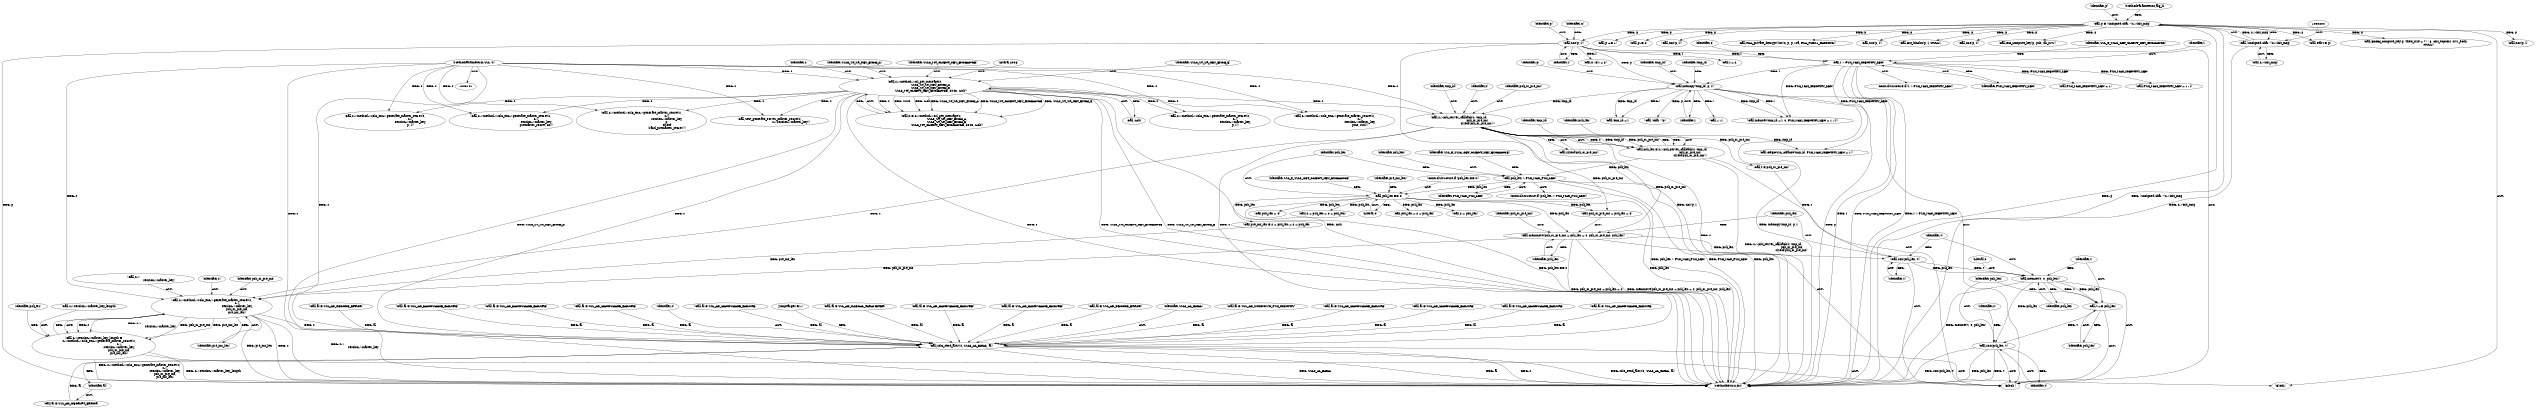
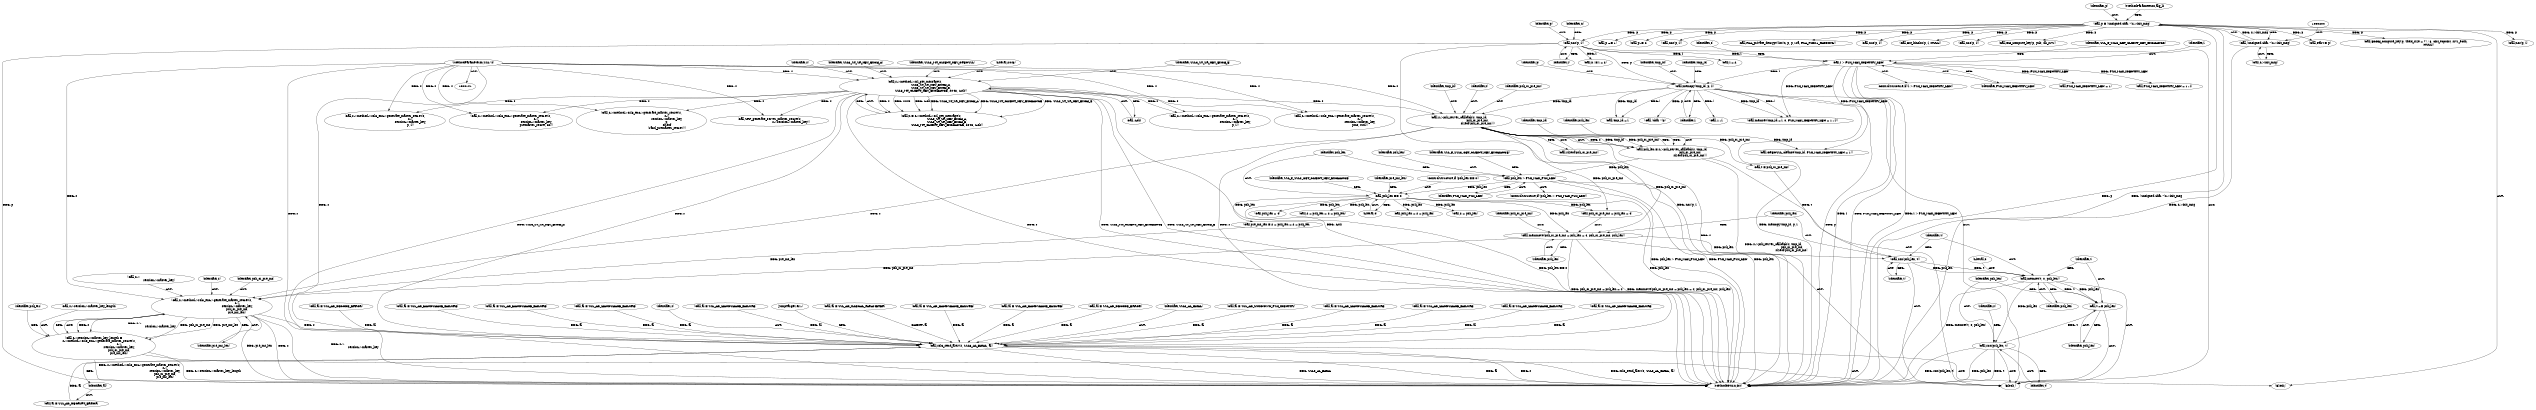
  digraph {
    n1 [label="(Call,memmove(psk_or_pre_ms + psk_len + 4, psk_or_pre_ms, psk_len))"]
    n2 [label="(Call,s2n(psk_len, t))"]
    n3 [label="(Call,s->method->ssl3_enc->generate_master_secret(s,\n                                                        s->\n                                                        session->master_key,\n                                                        psk_or_pre_ms,\n                                                        pre_ms_len))"]
    n4 [label="(Block,)"]
    n5 [label="(Identifier,psk_len)"]
    n6 [label="(MethodReturn,int)"]
    n7 [label="(Call,memset(t, 0, psk_len))"]
    n8 [label="(Identifier,t)"]
    n9 [label="(Call,ssl3_send_alert(s, SSL3_AL_FATAL, al))"]
    n10 [label="(Call,s->session->master_key_length =\n            s->method->ssl3_enc->generate_master_secret(s,\n                                                        s->\n                                                        session->master_key,\n                                                        psk_or_pre_ms,\n                                                        pre_ms_len))"]
    n11 [label="(Identifier,pre_ms_len)"]
    n12 [label="(Call,s->psk_server_callback(s, tmp_id,\n                                         psk_or_pre_ms,\n                                         sizeof(psk_or_pre_ms)))"]
    n13 [label="(Call,psk_len = s->psk_server_callback(s, tmp_id,\n                                         psk_or_pre_ms,\n                                         sizeof(psk_or_pre_ms)))"]
    n14 [label="(Call,OPENSSL_cleanse(tmp_id, PSK_MAX_IDENTITY_LEN + 1))"]
    n15 [label="(Call,sizeof(psk_or_pre_ms))"]
    n16 [label="(Call,t = psk_or_pre_ms)"]
    n17 [label="(Call,psk_or_pre_ms + psk_len + 4)"]
    n18 [label="(Call,psk_len > PSK_MAX_PSK_LEN)"]
    n19 [label="(Block,)"]
    n20 [label="(Identifier,al)"]
    n21 [label="(Call,s->method->ssl_get_message(s,\n                                   SSL3_ST_SR_KEY_EXCH_A,\n                                   SSL3_ST_SR_KEY_EXCH_B,\n                                   SSL3_MT_CLIENT_KEY_EXCHANGE, 2048, &ok))"]
    n22 [label="(Call,s->method->ssl3_enc->generate_master_secret(s,\n                                                        s->\n                                                        session->master_key,\n                                                        p,\n                                                        sizeof\n                                                        (rand_premaster_secret)))"]
    n23 [label="(Call,s->method->ssl3_enc->generate_master_secret(s,\n                                                        s->\n                                                        session->master_key,\n                                                        p, i))"]
    n24 [label="(Call,s->method->ssl3_enc->generate_master_secret(s,\n                                                        s->\n                                                        session->master_key,\n                                                        p, i))"]
    n25 [label="(Call,n = s->method->ssl_get_message(s,\n                                   SSL3_ST_SR_KEY_EXCH_A,\n                                   SSL3_ST_SR_KEY_EXCH_B,\n                                   SSL3_MT_CLIENT_KEY_EXCHANGE, 2048, &ok))"]
    n26 [label="(Call,s->method->ssl3_enc->generate_master_secret(s,\n                                                        s->\n                                                        session->master_key,\n                                                        premaster_secret, 32))"]
    n27 [label="(Call,&ok)"]
    n28 [label="(Call,SRP_generate_server_master_secret(s,\n                                               s->session->master_key))"]
    n29 [label="(Call,s->method->ssl3_enc->generate_master_secret(s,\n                                                        s->\n                                                        session->master_key,\n                                                        pms, outl))"]
    n30 [label="(MethodParameterIn,SSL *s)"]
    1000141
    n32 [label="(Call,memcpy(tmp_id, p, i))"]
    n33 [label="(Call,memset(tmp_id + i, 0, PSK_MAX_IDENTITY_LEN + 1 - i))"]
    n34 [label="(Call,tmp_id + i)"]
    n35 [label="(Call,(char *)p)"]
    n36 [label="(Identifier,i)"]
    n37 [label="(Call,1 - i)"]
    n38 [label="(Call,n2s(p, i))"]
    n39 [label="(Call,i > PSK_MAX_IDENTITY_LEN)"]
    n40 [label="(Call,n != i + 2)"]
    n41 [label="(Identifier,i)"]
    n42 [label="(Call,i + 2)"]
    n43 [label="(Call,PSK_MAX_IDENTITY_LEN + 1)"]
    n44 [label="(Call,PSK_MAX_IDENTITY_LEN + 1 - i)"]
    n45 [label="(Identifier,PSK_MAX_IDENTITY_LEN)"]
    n46 [label="(ControlStructure,if (i > PSK_MAX_IDENTITY_LEN))"]
    n47 [label="(Call,p = (unsigned char *)s->init_msg)"]
    n48 [label="(Call,(unsigned char *)s->init_msg)"]
    n49 [label="(Call,start = p)"]
    n50 [label="(Call,ECDH_compute_key(p, (field_size + 7) / 8, clnt_ecpoint, srvr_ecdh,\n                             NULL))"]
    n51 [label="(Call,n2s(p, i))"]
    n52 [label="(Call,p += 1)"]
    n53 [label="(Call,p -= 2)"]
    n54 [label="(Call,n2s(p, i))"]
    n55 [label="(Call,RSA_private_decrypt((int)n, p, p, rsa, RSA_PKCS1_PADDING))"]
    n56 [label="(Call,n2s(p, i))"]
    n57 [label="(Call,BN_bin2bn(p, i, NULL))"]
    n58 [label="(Call,n2s(p, i))"]
    n59 [label="(Call,DH_compute_key(p, pub, dh_srvr))"]
    n60 [label="(Call,s->init_msg)"]
    n61 [label="(Call,psk_len == 0)"]
    n62 [label="(Literal,0)"]
    n63 [label="(Call,psk_len + 2 + psk_len)"]
    n64 [label="(Call,2 + psk_len)"]
    n65 [label="(Call,pre_ms_len = 2 + psk_len + 2 + psk_len)"]
    n66 [label="(Call,psk_len + 4)"]
    n67 [label="(Call,2 + psk_len + 2 + psk_len)"]
    n68 [label="(ControlStructure,if (psk_len == 0))"]
    n69 [label="(ControlStructure,if (psk_len > PSK_MAX_PSK_LEN))"]
    n70 [label="(Identifier,PSK_MAX_PSK_LEN)"]
    n71 [label="(Call,t += psk_len)"]
    n72 [label="(Call,s2n(psk_len, t))"]
    n73 [label="(Identifier,psk_len)"]
    n74 [label="(Identifier,psk_len)"]
    n75 [label="(Identifier,t)"]
    n76 [label="(Call,al = SSL_AD_DECRYPT_ERROR)"]
    n77 [label="(Call,s->\n                                                        session->master_key)"]
    n78 [label="(Call,al = SSL_AD_HANDSHAKE_FAILURE)"]
    n79 [label="(Call,al = SSL_AD_HANDSHAKE_FAILURE)"]
    n80 [label="(Identifier,n)"]
    n81 [label="(Identifier,psk_len)"]
    n82 [label="(Identifier,tmp_id)"]
    n83 [label="(Call,al = SSL_AD_DECODE_ERROR)"]
    n84 [label="(Identifier,SSL3_AL_FATAL)"]
    n85 [label="(Call,al = SSL_AD_UNKNOWN_PSK_IDENTITY)"]
    n86 [label="(Identifier,psk_len)"]
    n87 [label="(Identifier,SSL3_ST_SR_KEY_EXCH_A)"]
    n88 [label="(Identifier,i)"]
    n89 [label="(Identifier,s)"]
    n90 [label="(Call,al = SSL_AD_HANDSHAKE_FAILURE)"]
    n91 [label="(Identifier,psk_len)"]
    n92 [label="(Identifier,tmp_id)"]
    n93 [label="(Call,al = SSL_AD_HANDSHAKE_FAILURE)"]
    n94 [label="(Identifier,s)"]
    n95 [label="(Call,al = SSL_AD_HANDSHAKE_FAILURE)"]
    n96 [label="(Identifier,psk_err)"]
-   n97 [label="(Identifier,SSL3_MT_CLIENT_KEY_EXCHANGE)"]
+   n97 [label="(Identifier,SSL3_MT_CLIENT_KEY_OPENSSL)"]
    n98 [label="(Call,al = SSL_AD_HANDSHAKE_FAILURE)"]
    n99 [label="(Call,al = SSL_AD_DECODE_ERROR)"]
    n100 [label="(Call,al = SSL_AD_HANDSHAKE_FAILURE)"]
    n101 [label="(Identifier,p)"]
    n102 [label="(Identifier,tmp_id)"]
    n103 [label="(Identifier,p)"]
    n104 [label="(Identifier,SSL_F_SSL3_GET_CLIENT_KEY_EXCHANGE)"]
    n105 [label="(Call,al = SSL_AD_HANDSHAKE_FAILURE)"]
    n106 [label="(Identifier,t)"]
    n107 [label="(Identifier,psk_or_pre_ms)"]
    n108 [label="(Call,al = SSL_AD_HANDSHAKE_FAILURE)"]
    n109 [label="(Literal,2048)"]
    n110 [label="(Identifier,SSL_F_SSL3_GET_CLIENT_KEY_EXCHANGE)"]
    n111 [label="(Identifier,s)"]
    n112 [label="(Identifier,psk_or_pre_ms)"]
    n113 [label="(Call,al = SSL_AD_HANDSHAKE_FAILURE)"]
    n114 [label="(Identifier,psk_len)"]
    n115 [label="(JumpTarget,err:)"]
    n116 [label="(Identifier,s)"]
    n117 [label="(Identifier,p)"]
    n118 [label="(Identifier,t)"]
    n119 [label="(Identifier,psk_or_pre_ms)"]
    n120 [label="(Identifier,SSL3_ST_SR_KEY_EXCH_B)"]
    n121 [label="(Identifier,tmp_id)"]
    n122 [label="(Call,al = SSL_AD_ILLEGAL_PARAMETER)"]
    n123 [label="(Call,s->session->master_key_length)"]
    n124 [label="(Identifier,psk_len)"]
    n125 [label="(Literal,0)"]
    n126 [label="(Identifier,s)"]
    n127 [label="(Identifier,SSL_F_SSL3_GET_CLIENT_KEY_EXCHANGE)"]
    n128 [label="(MethodParameterIn,alg_k)"]
    n129 [label="(Identifier,s)"]
    n130 [label="(Identifier,pre_ms_len)"]
    1000204
    n1 -> n2 [label="DDG: psk_len"]
    n1 -> n3 [label="DDG: psk_or_pre_ms"]
    n1 -> n4 [label="AST: "]
    n1 -> n5 [label="CFG: "]
    n1 -> n6 [label="DDG: psk_or_pre_ms + psk_len + 4"]
    n1 -> n6 [label="DDG: memmove(psk_or_pre_ms + psk_len + 4, psk_or_pre_ms, psk_len)"]
    n2 -> n4 [label="AST: "]
    n2 -> n7 [label="DDG: t"]
    n2 -> n7 [label="DDG: psk_len"]
    n2 -> n8 [label="CFG: "]
    n3 -> n6 [label="DDG: pre_ms_len"]
    n3 -> n6 [label="DDG: s"]
    n3 -> n6 [label="DDG: s->\n                                                        session->master_key"]
    n3 -> n9 [label="DDG: s"]
    n3 -> n10 [label="AST: "]
    n3 -> n10 [label="DDG: s"]
    n3 -> n10 [label="DDG: s->\n                                                        session->master_key"]
    n3 -> n10 [label="DDG: psk_or_pre_ms"]
    n3 -> n10 [label="DDG: pre_ms_len"]
    n3 -> n11 [label="CFG: "]
    n5 -> n1 [label="AST: "]
    n7 -> n4 [label="AST: "]
    n7 -> n6 [label="DDG: memset(t, 0, psk_len)"]
    n7 -> n71 [label="DDG: psk_len"]
    n7 -> n71 [label="DDG: t"]
    n7 -> n72 [label="DDG: psk_len"]
    n7 -> n73 [label="CFG: "]
    n8 -> n2 [label="AST: "]
    n9 -> n6 [label="DDG: SSL3_AL_FATAL"]
    n9 -> n6 [label="DDG: al"]
    n9 -> n6 [label="DDG: s"]
    n9 -> n6 [label="DDG: ssl3_send_alert(s, SSL3_AL_FATAL, al)"]
    n9 -> n19 [label="AST: "]
    n9 -> n20 [label="CFG: "]
    n10 -> n3 [label="CFG: "]
    n10 -> n4 [label="AST: "]
    n10 -> n6 [label="DDG: s->session->master_key_length"]
    n10 -> n6 [label="DDG: s->method->ssl3_enc->generate_master_secret(s,\n                                                        s->\n                                                        session->master_key,\n                                                        psk_or_pre_ms,\n                                                        pre_ms_len)"]
    n11 -> n3 [label="AST: "]
    n12 -> n1 [label="DDG: psk_or_pre_ms"]
    n12 -> n3 [label="DDG: s"]
    n12 -> n6 [label="DDG: s"]
    n12 -> n9 [label="DDG: s"]
    n12 -> n13 [label="AST: "]
    n12 -> n13 [label="DDG: s"]
    n12 -> n13 [label="DDG: tmp_id"]
    n12 -> n13 [label="DDG: psk_or_pre_ms"]
    n12 -> n14 [label="DDG: tmp_id"]
    n12 -> n15 [label="CFG: "]
    n12 -> n16 [label="DDG: psk_or_pre_ms"]
    n12 -> n17 [label="DDG: psk_or_pre_ms"]
    n13 -> n4 [label="AST: "]
    n13 -> n6 [label="DDG: s->psk_server_callback(s, tmp_id,\n                                         psk_or_pre_ms,\n                                         sizeof(psk_or_pre_ms))"]
    n13 -> n12 [label="CFG: "]
    n13 -> n18 [label="DDG: psk_len"]
    n15 -> n12 [label="AST: "]
    n16 -> n2 [label="DDG: t"]
    n17 -> n1 [label="AST: "]
    n18 -> n6 [label="DDG: psk_len > PSK_MAX_PSK_LEN"]
    n18 -> n6 [label="DDG: psk_len"]
    n18 -> n6 [label="DDG: PSK_MAX_PSK_LEN"]
    n18 -> n61 [label="DDG: psk_len"]
    n18 -> n69 [label="AST: "]
    n18 -> n70 [label="CFG: "]
    n20 -> n76 [label="AST: "]
    n21 -> n6 [label="DDG: SSL3_ST_SR_KEY_EXCH_A"]
    n21 -> n6 [label="DDG: s"]
    n21 -> n6 [label="DDG: SSL3_MT_CLIENT_KEY_EXCHANGE"]
    n21 -> n6 [label="DDG: SSL3_ST_SR_KEY_EXCH_B"]
    n21 -> n6 [label="DDG: &ok"]
    n21 -> n9 [label="DDG: s"]
    n21 -> n12 [label="DDG: s"]
    n21 -> n22 [label="DDG: s"]
    n21 -> n23 [label="DDG: s"]
    n21 -> n24 [label="DDG: s"]
    n21 -> n25 [label="AST: "]
    n21 -> n25 [label="DDG: s"]
    n21 -> n25 [label="DDG: 2048"]
    n21 -> n25 [label="DDG: &ok"]
    n21 -> n25 [label="DDG: SSL3_ST_SR_KEY_EXCH_A"]
    n21 -> n25 [label="DDG: SSL3_MT_CLIENT_KEY_EXCHANGE"]
    n21 -> n25 [label="DDG: SSL3_ST_SR_KEY_EXCH_B"]
    n21 -> n26 [label="DDG: s"]
    n21 -> n27 [label="CFG: "]
    n21 -> n28 [label="DDG: s"]
    n21 -> n29 [label="DDG: s"]
    n25 -> n21 [label="CFG: "]
    n27 -> n21 [label="AST: "]
    n30 -> n3 [label="DDG: s"]
    n30 -> n6 [label="DDG: s"]
    n30 -> n9 [label="DDG: s"]
    n30 -> n12 [label="DDG: s"]
    n30 -> n21 [label="DDG: s"]
    n30 -> n22 [label="DDG: s"]
    n30 -> n23 [label="DDG: s"]
    n30 -> n24 [label="DDG: s"]
    n30 -> n26 [label="DDG: s"]
    n30 -> n28 [label="DDG: s"]
    n30 -> n29 [label="DDG: s"]
    n30 -> 1000141 [label="AST: "]
    n32 -> n4 [label="AST: "]
    n32 -> n6 [label="DDG: memcpy(tmp_id, p, i)"]
    n32 -> n6 [label="DDG: p"]
    n32 -> n12 [label="DDG: tmp_id"]
    n32 -> n33 [label="DDG: tmp_id"]
    n32 -> n33 [label="DDG: i"]
    n32 -> n34 [label="DDG: tmp_id"]
    n32 -> n34 [label="DDG: i"]
    n32 -> n35 [label="DDG: p"]
    n32 -> n36 [label="CFG: "]
    n32 -> n37 [label="DDG: i"]
    n36 -> n32 [label="AST: "]
    n38 -> n4 [label="AST: "]
    n38 -> n6 [label="DDG: p"]
    n38 -> n6 [label="DDG: n2s(p, i)"]
    n38 -> n32 [label="DDG: p"]
    n38 -> n39 [label="DDG: i"]
    n38 -> n40 [label="DDG: i"]
    n38 -> n41 [label="CFG: "]
    n38 -> n42 [label="DDG: i"]
    n39 -> n6 [label="DDG: i"]
    n39 -> n6 [label="DDG: PSK_MAX_IDENTITY_LEN"]
    n39 -> n6 [label="DDG: i > PSK_MAX_IDENTITY_LEN"]
    n39 -> n14 [label="DDG: PSK_MAX_IDENTITY_LEN"]
    n39 -> n32 [label="DDG: i"]
    n39 -> n33 [label="DDG: PSK_MAX_IDENTITY_LEN"]
    n39 -> n43 [label="DDG: PSK_MAX_IDENTITY_LEN"]
    n39 -> n44 [label="DDG: PSK_MAX_IDENTITY_LEN"]
    n39 -> n45 [label="CFG: "]
    n39 -> n46 [label="AST: "]
    n41 -> n38 [label="AST: "]
    n45 -> n39 [label="AST: "]
    n47 -> n6 [label="DDG: (unsigned char *)s->init_msg"]
    n47 -> n6 [label="DDG: p"]
    n47 -> n19 [label="AST: "]
    n47 -> n38 [label="DDG: p"]
    n47 -> n48 [label="CFG: "]
    n47 -> n49 [label="DDG: p"]
    n47 -> n50 [label="DDG: p"]
    n47 -> n51 [label="DDG: p"]
    n47 -> n52 [label="DDG: p"]
    n47 -> n53 [label="DDG: p"]
    n47 -> n54 [label="DDG: p"]
    n47 -> n55 [label="DDG: p"]
    n47 -> n56 [label="DDG: p"]
    n47 -> n57 [label="DDG: p"]
    n47 -> n58 [label="DDG: p"]
    n47 -> n59 [label="DDG: p"]
    n48 -> n6 [label="DDG: s->init_msg"]
    n48 -> n47 [label="AST: "]
    n48 -> n47 [label="DDG: s->init_msg"]
    n48 -> n60 [label="CFG: "]
    n60 -> n48 [label="AST: "]
    n61 -> n1 [label="DDG: psk_len"]
    n61 -> n6 [label="DDG: psk_len == 0"]
    n61 -> n6 [label="DDG: psk_len"]
    n61 -> n17 [label="DDG: psk_len"]
    n61 -> n62 [label="CFG: "]
    n61 -> n63 [label="DDG: psk_len"]
    n61 -> n64 [label="DDG: psk_len"]
    n61 -> n65 [label="DDG: psk_len"]
    n61 -> n66 [label="DDG: psk_len"]
    n61 -> n67 [label="DDG: psk_len"]
    n62 -> n61 [label="AST: "]
    n65 -> n3 [label="DDG: pre_ms_len"]
    n68 -> n61 [label="AST: "]
    n70 -> n18 [label="AST: "]
    n71 -> n4 [label="AST: "]
    n71 -> n72 [label="DDG: t"]
    n71 -> n74 [label="CFG: "]
    n72 -> n4 [label="AST: "]
    n72 -> n6 [label="DDG: s2n(psk_len, t)"]
    n72 -> n6 [label="DDG: psk_len"]
    n72 -> n6 [label="DDG: t"]
    n72 -> n75 [label="CFG: "]
    n73 -> n7 [label="AST: "]
    n74 -> n71 [label="AST: "]
    n75 -> n72 [label="AST: "]
    n76 -> n9 [label="DDG: al"]
    n77 -> n3 [label="AST: "]
    n78 -> n9 [label="DDG: al"]
    n79 -> n9 [label="DDG: al"]
    n80 -> n38 [label="CFG: "]
    n81 -> n13 [label="AST: "]
    n82 -> n32 [label="AST: "]
    n83 -> n9 [label="DDG: al"]
    n84 -> n9 [label="AST: "]
    n85 -> n9 [label="DDG: al"]
    n86 -> n1 [label="CFG: "]
    n86 -> n2 [label="AST: "]
    n87 -> n21 [label="AST: "]
    n88 -> n39 [label="AST: "]
    n89 -> n72 [label="CFG: "]
    n90 -> n9 [label="DDG: al"]
    n91 -> n18 [label="AST: "]
    n92 -> n32 [label="CFG: "]
    n93 -> n9 [label="DDG: al"]
    n94 -> n3 [label="AST: "]
    n95 -> n9 [label="DDG: al"]
    n96 -> n10 [label="CFG: "]
    n97 -> n21 [label="AST: "]
    n98 -> n9 [label="DDG: al"]
    n99 -> n9 [label="DDG: al"]
    n100 -> n9 [label="DDG: al"]
    n101 -> n47 [label="AST: "]
    n102 -> n12 [label="AST: "]
    n103 -> n38 [label="AST: "]
    n104 -> n18 [label="CFG: "]
    n105 -> n9 [label="DDG: al"]
    n106 -> n7 [label="CFG: "]
    n106 -> n71 [label="AST: "]
    n107 -> n3 [label="AST: "]
    n108 -> n9 [label="DDG: al"]
    n109 -> n21 [label="AST: "]
    n110 -> n61 [label="CFG: "]
    n111 -> n9 [label="AST: "]
    n112 -> n12 [label="AST: "]
    n113 -> n9 [label="DDG: al"]
    n114 -> n71 [label="CFG: "]
    n114 -> n72 [label="AST: "]
    n115 -> n9 [label="CFG: "]
    n116 -> n39 [label="CFG: "]
    n117 -> n32 [label="AST: "]
    n118 -> n2 [label="CFG: "]
    n118 -> n7 [label="AST: "]
    n119 -> n1 [label="AST: "]
    n120 -> n21 [label="AST: "]
    n121 -> n13 [label="CFG: "]
-   n122 -> n9 [label="DDG: al"]
+   n122 -> n9 [label="CLIENT: al"]
    n123 -> n10 [label="AST: "]
    n124 -> n18 [label="CFG: "]
    n124 -> n61 [label="AST: "]
    n125 -> n7 [label="AST: "]
    n126 -> n21 [label="AST: "]
    n127 -> n39 [label="CFG: "]
    n128 -> n47 [label="CFG: "]
    n129 -> n12 [label="AST: "]
    n130 -> n61 [label="CFG: "]
    1000204 -> n48 [label="AST: "]
  }
